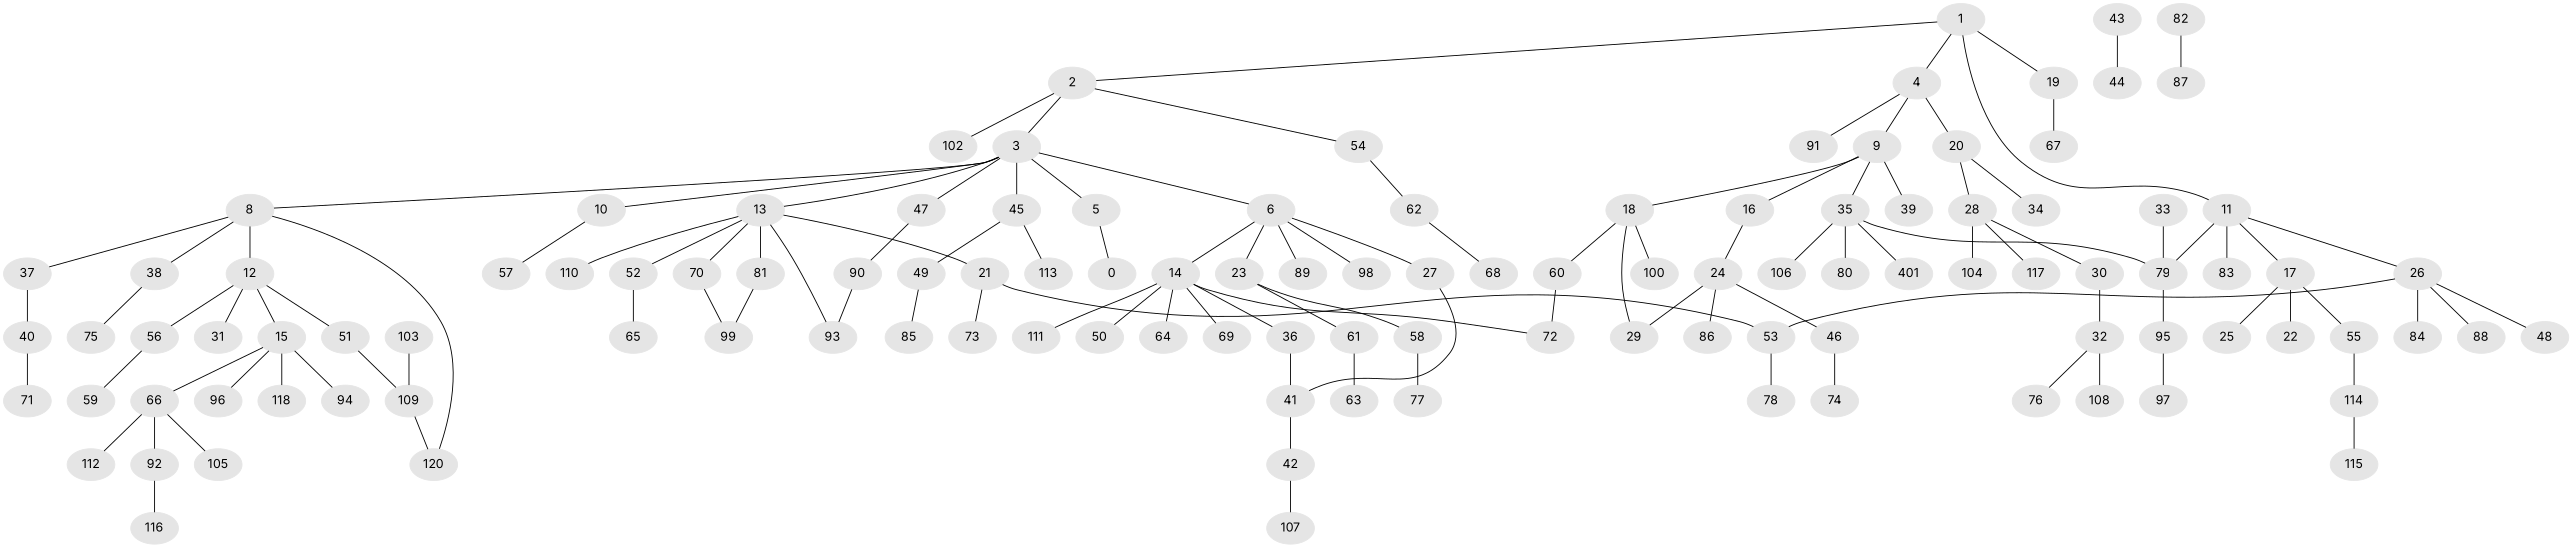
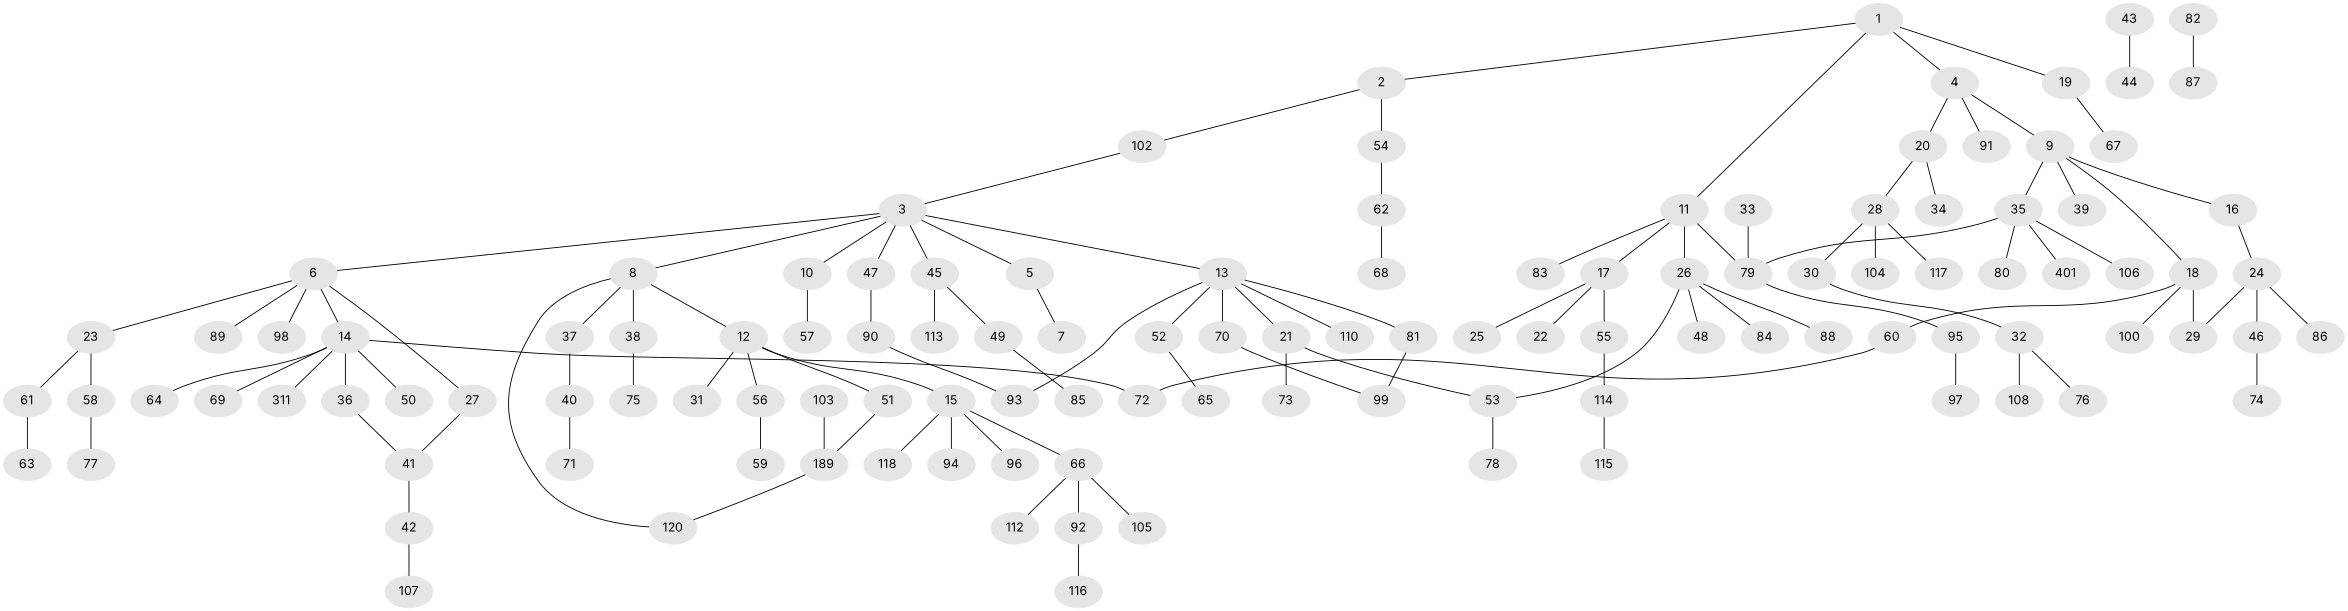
  graph {
    fontname=Inter
    node [color=gray90 fontname=Inter style=filled]
    edge [fontname=Inter]
    1
    2
    4
    11
    19
    3
    54
    102
    9
    20
    91
    17
    26
    83
    79
    67
    5
    6
    8
    10
    13
    45
    47
    62
-   7 [label=0]
+   7
    14
    23
    27
    89
    98
    12
    37
    38
    120
    57
    21
    52
    70
    81
    93
    110
    49
    113
    90
    16
    18
    35
    39
    28
    34
    36
    50
    64
    69
    72
-   111
+   111 [label=311]
    58
    61
    41
    15
    31
    51
    56
    40
    75
    24
    60
    100
    29
    80
    n71 [label=401]
    106
    22
    25
    55
    53
    48
    84
    88
    33
    66
    94
    96
    118
-   109
+   109 [label=189]
    59
    73
    65
    99
    92
    105
    112
    46
    86
    114
    43
    44
    30
    104
    117
    78
    82
    87
    77
    63
    74
    42
    32
    76
    108
    95
    71
    107
    85
    68
    115
    103
    116
    97
    1 -- 2
    1 -- 4
    1 -- 11
    1 -- 19
-   2 -- 3
+   102 -- 3
    2 -- 54
    2 -- 102
    4 -- 9
    4 -- 20
    4 -- 91
    11 -- 17
    11 -- 26
    11 -- 83
    11 -- 79
    19 -- 67
    3 -- 5
    3 -- 6
    3 -- 8
    3 -- 10
    3 -- 13
    3 -- 45
    3 -- 47
    54 -- 62
    9 -- 16
    9 -- 18
    9 -- 35
    9 -- 39
    20 -- 28
    20 -- 34
    17 -- 22
    17 -- 25
    17 -- 55
    26 -- 53
    26 -- 48
    26 -- 84
    26 -- 88
    79 -- 95
    5 -- 7
    6 -- 14
    6 -- 23
    6 -- 27
    6 -- 89
    6 -- 98
    8 -- 12
    8 -- 37
    8 -- 38
    8 -- 120
    10 -- 57
    13 -- 21
    13 -- 52
    13 -- 70
    13 -- 81
    13 -- 93
    13 -- 110
    45 -- 49
    45 -- 113
    47 -- 90
    62 -- 68
    14 -- 36
    14 -- 50
    14 -- 64
    14 -- 69
    14 -- 72
    14 -- 111
    23 -- 58
    23 -- 61
    27 -- 41
    12 -- 15
    12 -- 31
    12 -- 51
    12 -- 56
    37 -- 40
    38 -- 75
    21 -- 53
    21 -- 73
    52 -- 65
    70 -- 99
    81 -- 99
    49 -- 85
    90 -- 93
    16 -- 24
    18 -- 60
    18 -- 100
    18 -- 29
    35 -- 79
    35 -- 80
    35 -- n71
    35 -- 106
    28 -- 30
    28 -- 104
    28 -- 117
    36 -- 41
    58 -- 77
    61 -- 63
    41 -- 42
    15 -- 66
    15 -- 94
    15 -- 96
    15 -- 118
    51 -- 109
    56 -- 59
    40 -- 71
    24 -- 29
    24 -- 46
    24 -- 86
    60 -- 72
    55 -- 114
    53 -- 78
    33 -- 79
    66 -- 92
    66 -- 105
    66 -- 112
    109 -- 120
    92 -- 116
    46 -- 74
    114 -- 115
    43 -- 44
    30 -- 32
    82 -- 87
    42 -- 107
    32 -- 76
    32 -- 108
    95 -- 97
    103 -- 109
  }
